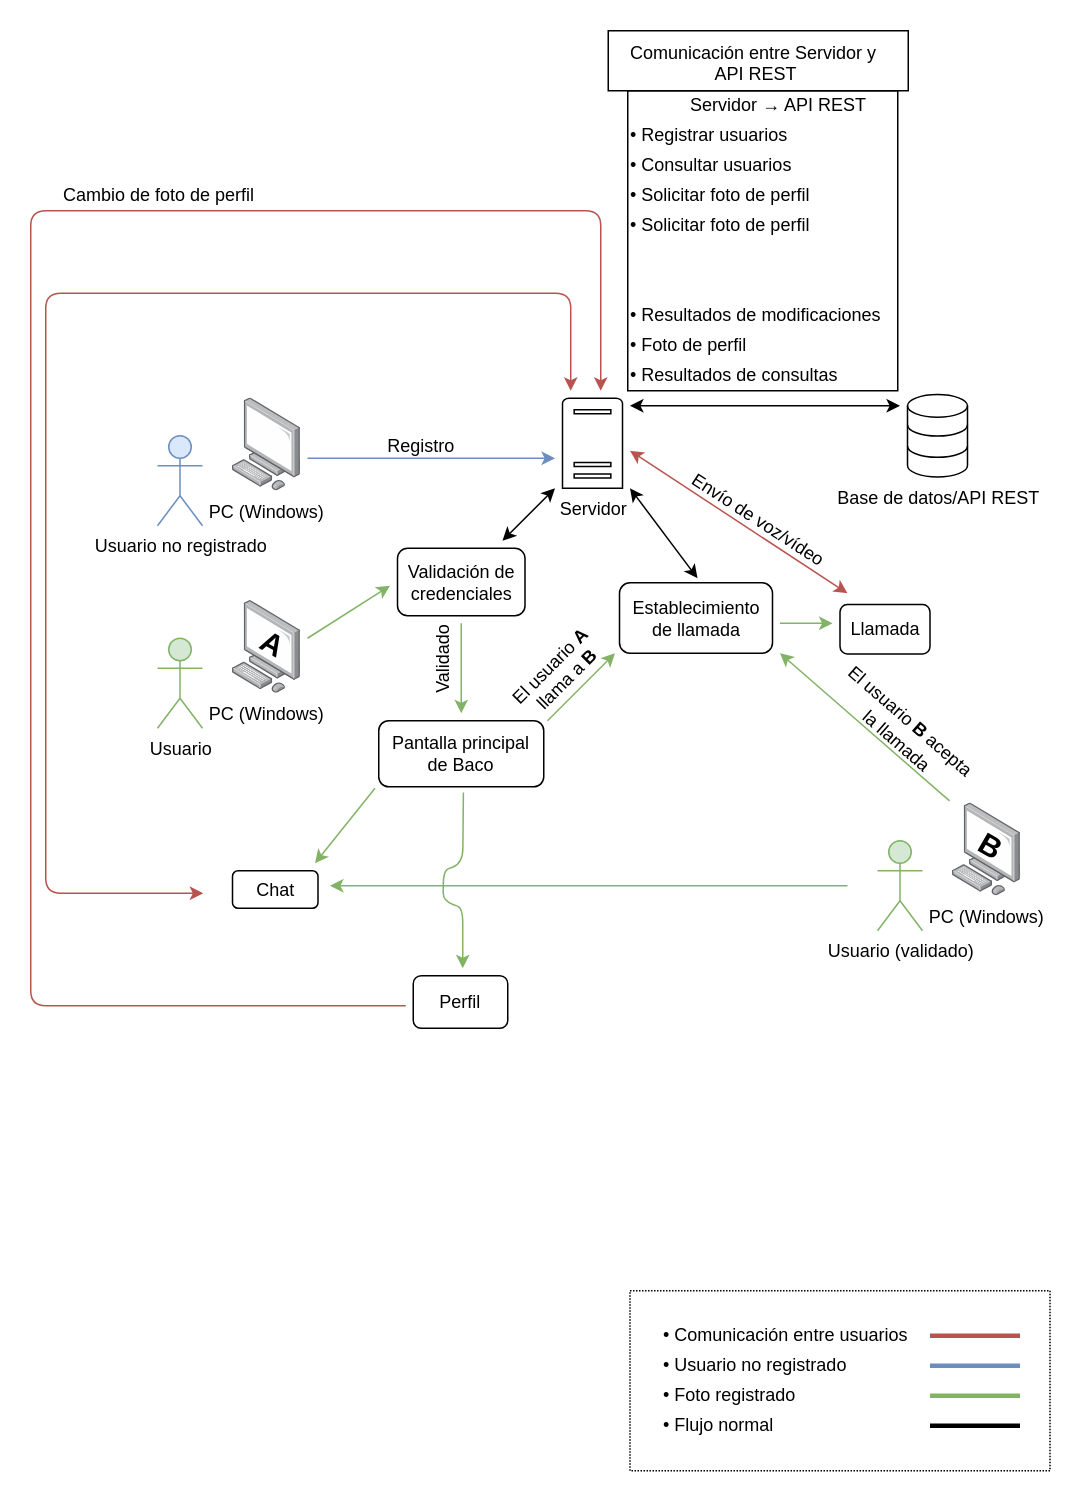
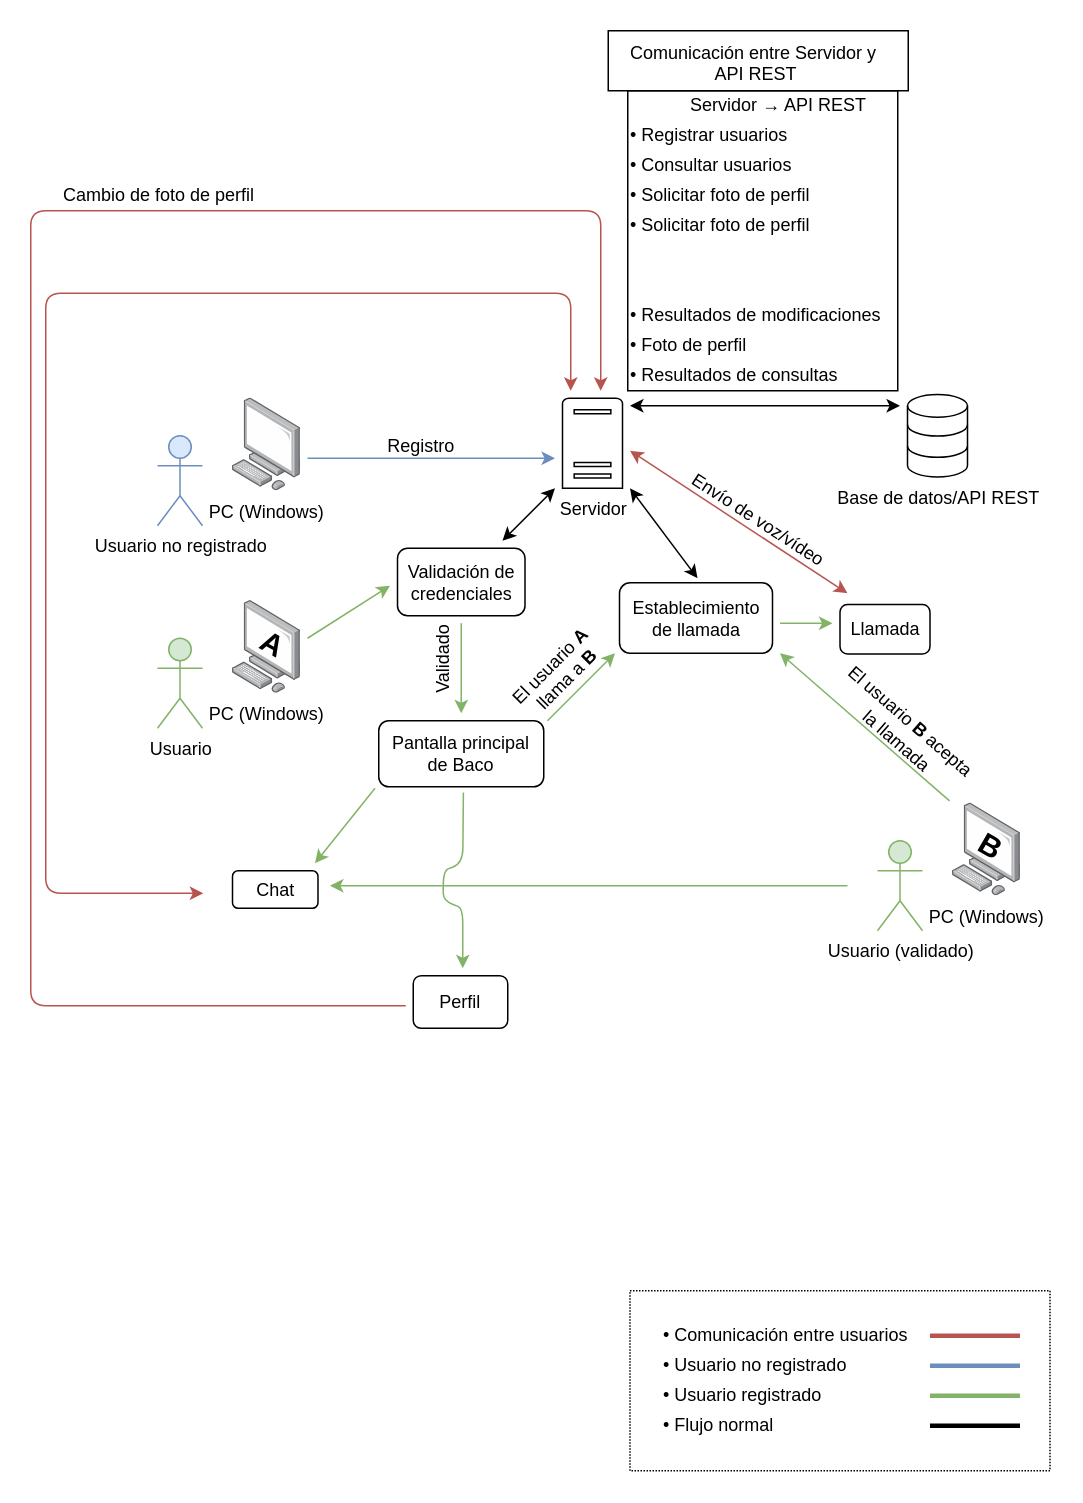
  <mxCell id="0" />
  <mxCell id="1" parent="0" />
  <mxCell id="2" value="" style="rounded=0;whiteSpace=wrap;html=1;labelBackgroundColor=none;strokeWidth=1;fillColor=none;dashed=1;dashPattern=1 1;" vertex="1" parent="1"><mxGeometry x="419.5" y="860" width="280" height="120" as="geometry" /></mxCell>
  <mxCell id="3" value="" style="rounded=0;whiteSpace=wrap;html=1;labelBackgroundColor=none;strokeWidth=1;fillColor=none;" vertex="1" parent="1"><mxGeometry x="405" y="20" width="200" height="40" as="geometry" /></mxCell>
  <mxCell id="4" value="" style="rounded=0;whiteSpace=wrap;html=1;labelBackgroundColor=none;strokeWidth=1;fillColor=none;" vertex="1" parent="1"><mxGeometry x="418" y="60" width="180" height="200" as="geometry" /></mxCell>
  <mxCell id="5" value="Usuario" style="shape=umlActor;verticalLabelPosition=bottom;labelBackgroundColor=none;verticalAlign=top;html=1;outlineConnect=0;fillColor=#d5e8d4;strokeColor=#82b366;" vertex="1" parent="1"><mxGeometry x="104.5" y="425" width="30" height="60" as="geometry" /></mxCell>
  <mxCell id="6" value="PC (Windows)" style="points=[];aspect=fixed;html=1;align=center;shadow=0;dashed=0;image;image=img/lib/allied_telesis/computer_and_terminals/Personal_Computer.svg;labelBackgroundColor=none;imageBackground=none;" vertex="1" parent="1"><mxGeometry x="154.5" y="400" width="45.6" height="61.8" as="geometry" /></mxCell>
  <mxCell id="7" value="Usuario no registrado" style="shape=umlActor;verticalLabelPosition=bottom;labelBackgroundColor=none;verticalAlign=top;html=1;outlineConnect=0;fillColor=#dae8fc;strokeColor=#6c8ebf;" vertex="1" parent="1"><mxGeometry x="104.5" y="290" width="30" height="60" as="geometry" /></mxCell>
  <mxCell id="8" value="PC (Windows)" style="points=[];aspect=fixed;html=1;align=center;shadow=0;dashed=0;image;image=img/lib/allied_telesis/computer_and_terminals/Personal_Computer.svg;labelBackgroundColor=none;fillColor=#f8cecc;strokeColor=#b85450;" vertex="1" parent="1"><mxGeometry x="154.5" y="265" width="45.6" height="61.8" as="geometry" /></mxCell>
  <mxCell id="9" value="Servidor&lt;br&gt;" style="pointerEvents=1;shadow=0;dashed=0;html=1;strokeColor=#000000;labelPosition=center;verticalLabelPosition=bottom;verticalAlign=top;outlineConnect=0;align=center;shape=mxgraph.office.servers.server_generic;fillColor=none;labelBackgroundColor=#ffffff;fontColor=none;" vertex="1" parent="1"><mxGeometry x="374.5" y="265" width="40" height="60" as="geometry" /></mxCell>
  <mxCell id="10" value="" style="endArrow=classic;html=1;fillColor=#dae8fc;strokeColor=#6c8ebf;" edge="1" parent="1"><mxGeometry width="50" height="50" relative="1" as="geometry"><mxPoint x="204.5" y="305" as="sourcePoint" /><mxPoint x="369.5" y="305" as="targetPoint" /></mxGeometry></mxCell>
  <mxCell id="11" value="&lt;div&gt;&lt;br&gt;&lt;/div&gt;" style="text;html=1;resizable=0;points=[];align=center;verticalAlign=middle;labelBackgroundColor=#ffffff;" vertex="1" connectable="0" parent="10"><mxGeometry x="-0.102" y="2" relative="1" as="geometry"><mxPoint as="offset" /></mxGeometry></mxCell>
  <mxCell id="12" value="Registro" style="text;html=1;resizable=0;points=[];align=center;verticalAlign=middle;labelBackgroundColor=none;" vertex="1" connectable="0" parent="10"><mxGeometry x="-0.119" relative="1" as="geometry"><mxPoint x="2" y="-9" as="offset" /></mxGeometry></mxCell>
  <mxCell id="13" value="Base de datos/API REST" style="html=1;verticalLabelPosition=bottom;align=center;labelBackgroundColor=#ffffff;verticalAlign=top;strokeWidth=1;strokeColor=#000000;fillColor=none;shadow=0;dashed=0;shape=mxgraph.ios7.icons.data;fontColor=none;" vertex="1" parent="1"><mxGeometry x="604.5" y="262.5" width="40" height="55" as="geometry" /></mxCell>
  <mxCell id="14" value="" style="startArrow=classic;endArrow=classic;html=1;" edge="1" parent="1"><mxGeometry width="50" height="50" relative="1" as="geometry"><mxPoint x="419.5" y="270" as="sourcePoint" /><mxPoint x="599.5" y="270" as="targetPoint" /></mxGeometry></mxCell>
  <mxCell id="15" value="&lt;div&gt;&lt;br&gt;&lt;/div&gt;" style="text;html=1;resizable=0;points=[];align=center;verticalAlign=middle;labelBackgroundColor=#ffffff;" vertex="1" connectable="0" parent="14"><mxGeometry x="-0.102" y="2" relative="1" as="geometry"><mxPoint as="offset" /></mxGeometry></mxCell>
  <mxCell id="16" value="• Consultar usuarios" style="text;html=1;resizable=0;points=[];autosize=1;align=left;verticalAlign=top;spacingTop=-4;" vertex="1" parent="1"><mxGeometry x="417.5" y="100" width="120" height="20" as="geometry" /></mxCell>
  <mxCell id="17" value="• Registrar usuarios" style="text;html=1;resizable=0;points=[];autosize=1;align=left;verticalAlign=top;spacingTop=-4;" vertex="1" parent="1"><mxGeometry x="417.5" y="80" width="120" height="20" as="geometry" /></mxCell>
  <mxCell id="18" value="Validación de credenciales" style="rounded=1;whiteSpace=wrap;html=1;labelBackgroundColor=none;fillColor=none;" vertex="1" parent="1"><mxGeometry x="264.5" y="365" width="85" height="45" as="geometry" /></mxCell>
  <mxCell id="19" value="" style="endArrow=classic;html=1;fillColor=#d5e8d4;strokeColor=#82b366;" edge="1" parent="1"><mxGeometry width="50" height="50" relative="1" as="geometry"><mxPoint x="204.5" y="425" as="sourcePoint" /><mxPoint x="259.5" y="390" as="targetPoint" /></mxGeometry></mxCell>
  <mxCell id="20" value="" style="startArrow=classic;endArrow=classic;html=1;" edge="1" parent="1"><mxGeometry width="50" height="50" relative="1" as="geometry"><mxPoint x="334.5" y="360" as="sourcePoint" /><mxPoint x="369.5" y="325" as="targetPoint" /></mxGeometry></mxCell>
  <mxCell id="21" value="" style="endArrow=classic;html=1;fillColor=#d5e8d4;strokeColor=#82b366;" edge="1" parent="1"><mxGeometry width="50" height="50" relative="1" as="geometry"><mxPoint x="307" y="415" as="sourcePoint" /><mxPoint x="307" y="475" as="targetPoint" /></mxGeometry></mxCell>
  <mxCell id="22" value="Validado" style="text;html=1;resizable=0;points=[];align=center;verticalAlign=middle;labelBackgroundColor=none;rotation=-90;" vertex="1" connectable="0" parent="21"><mxGeometry x="-0.497" relative="1" as="geometry"><mxPoint x="-12.5" y="10" as="offset" /></mxGeometry></mxCell>
  <mxCell id="23" value="Pantalla principal de Baco" style="rounded=1;whiteSpace=wrap;html=1;labelBackgroundColor=none;strokeWidth=1;fillColor=none;" vertex="1" parent="1"><mxGeometry x="252" y="480" width="110" height="44" as="geometry" /></mxCell>
  <mxCell id="24" value="&lt;div style=&quot;text-align: center&quot;&gt;&lt;span&gt;Servidor → API REST&lt;/span&gt;&lt;/div&gt;" style="text;html=1;resizable=0;points=[];autosize=1;align=left;verticalAlign=top;spacingTop=-4;" vertex="1" parent="1"><mxGeometry x="457.5" y="60" width="130" height="20" as="geometry" /></mxCell>
  <mxCell id="25" value="• Resultados de&amp;nbsp;modificaciones" style="text;html=1;resizable=0;points=[];autosize=1;align=left;verticalAlign=top;spacingTop=-4;" vertex="1" parent="1"><mxGeometry x="417.5" y="200" width="180" height="20" as="geometry" /></mxCell>
  <mxCell id="26" value="• Solicitar foto de perfil" style="text;html=1;resizable=0;points=[];autosize=1;align=left;verticalAlign=top;spacingTop=-4;" vertex="1" parent="1"><mxGeometry x="417.5" y="120" width="135" height="20" as="geometry" /></mxCell>
  <mxCell id="27" value="• Foto de perfil" style="text;html=1;resizable=0;points=[];autosize=1;align=left;verticalAlign=top;spacingTop=-4;" vertex="1" parent="1"><mxGeometry x="417.5" y="220" width="90" height="20" as="geometry" /></mxCell>
  <mxCell id="28" value="• Resultados de consultas" style="text;html=1;resizable=0;points=[];autosize=1;align=left;verticalAlign=top;spacingTop=-4;" vertex="1" parent="1"><mxGeometry x="417.5" y="240" width="150" height="20" as="geometry" /></mxCell>
  <mxCell id="29" value="&lt;div style=&quot;text-align: center&quot;&gt;&lt;span&gt;Comunicación entre Servidor y&amp;nbsp;&lt;/span&gt;&lt;/div&gt;&lt;div style=&quot;text-align: center&quot;&gt;&lt;span&gt;API REST&lt;/span&gt;&lt;/div&gt;" style="text;html=1;resizable=0;points=[];autosize=1;align=left;verticalAlign=top;spacingTop=-4;" vertex="1" parent="1"><mxGeometry x="417.5" y="25" width="180" height="30" as="geometry" /></mxCell>
  <mxCell id="30" value="" style="endArrow=none;html=1;fillColor=#dae8fc;strokeColor=#6c8ebf;strokeWidth=3;" edge="1" parent="1"><mxGeometry width="50" height="50" relative="1" as="geometry"><mxPoint x="619.5" y="910" as="sourcePoint" /><mxPoint x="679.5" y="910" as="targetPoint" /></mxGeometry></mxCell>
  <mxCell id="31" value="" style="endArrow=none;html=1;fillColor=#d5e8d4;strokeColor=#82b366;strokeWidth=3;" edge="1" parent="1"><mxGeometry width="50" height="50" relative="1" as="geometry"><mxPoint x="619.5" y="930" as="sourcePoint" /><mxPoint x="679.5" y="930" as="targetPoint" /></mxGeometry></mxCell>
  <mxCell id="32" value="• Usuario no registrado" style="text;html=1;resizable=0;points=[];autosize=1;align=left;verticalAlign=top;spacingTop=-4;" vertex="1" parent="1"><mxGeometry x="439.5" y="900" width="135" height="20" as="geometry" /></mxCell>
- <mxCell id="33" value="• Foto registrado" style="text;html=1;resizable=0;points=[];autosize=1;align=left;verticalAlign=top;spacingTop=-4;" vertex="1" parent="1"><mxGeometry x="439.5" y="920" width="120" height="20" as="geometry" /></mxCell>
+ <mxCell id="33" value="• Usuario registrado" style="text;html=1;resizable=0;points=[];autosize=1;align=left;verticalAlign=top;spacingTop=-4;" vertex="1" parent="1"><mxGeometry x="439.5" y="920" width="120" height="20" as="geometry" /></mxCell>
  <mxCell id="34" value="• Flujo normal" style="text;html=1;resizable=0;points=[];autosize=1;align=left;verticalAlign=top;spacingTop=-4;" vertex="1" parent="1"><mxGeometry x="439.5" y="940" width="85" height="20" as="geometry" /></mxCell>
  <mxCell id="35" value="" style="endArrow=none;html=1;strokeWidth=3;" edge="1" parent="1"><mxGeometry width="50" height="50" relative="1" as="geometry"><mxPoint x="619.5" y="950" as="sourcePoint" /><mxPoint x="679.5" y="950" as="targetPoint" /></mxGeometry></mxCell>
  <mxCell id="36" value="Usuario (validado)" style="shape=umlActor;verticalLabelPosition=bottom;labelBackgroundColor=none;verticalAlign=top;html=1;outlineConnect=0;fillColor=#d5e8d4;strokeColor=#82b366;" vertex="1" parent="1"><mxGeometry x="584.5" y="560" width="30" height="60" as="geometry" /></mxCell>
  <mxCell id="37" value="PC (Windows)" style="points=[];aspect=fixed;html=1;align=center;shadow=0;dashed=0;image;image=img/lib/allied_telesis/computer_and_terminals/Personal_Computer.svg;labelBackgroundColor=none;imageBackground=none;" vertex="1" parent="1"><mxGeometry x="634.5" y="535" width="45.6" height="61.8" as="geometry" /></mxCell>
  <mxCell id="38" value="Establecimiento de llamada" style="rounded=1;whiteSpace=wrap;html=1;labelBackgroundColor=none;strokeWidth=1;fillColor=none;" vertex="1" parent="1"><mxGeometry x="412.5" y="388" width="102" height="47" as="geometry" /></mxCell>
  <mxCell id="39" value="" style="endArrow=classic;startArrow=classic;html=1;strokeWidth=1;" edge="1" parent="1"><mxGeometry width="50" height="50" relative="1" as="geometry"><mxPoint x="464.5" y="385" as="sourcePoint" /><mxPoint x="419.5" y="325" as="targetPoint" /></mxGeometry></mxCell>
  <mxCell id="40" value="" style="endArrow=classic;html=1;strokeWidth=1;fillColor=#d5e8d4;strokeColor=#82b366;" edge="1" parent="1"><mxGeometry width="50" height="50" relative="1" as="geometry"><mxPoint x="364.5" y="480" as="sourcePoint" /><mxPoint x="409.5" y="435" as="targetPoint" /></mxGeometry></mxCell>
  <mxCell id="41" value="Llamada" style="rounded=1;whiteSpace=wrap;html=1;labelBackgroundColor=none;strokeWidth=1;fillColor=none;" vertex="1" parent="1"><mxGeometry x="559.5" y="402.5" width="60" height="33" as="geometry" /></mxCell>
  <mxCell id="42" value="" style="endArrow=classic;html=1;strokeWidth=1;fillColor=#d5e8d4;strokeColor=#82b366;" edge="1" parent="1"><mxGeometry width="50" height="50" relative="1" as="geometry"><mxPoint x="519.5" y="415" as="sourcePoint" /><mxPoint x="554.5" y="415" as="targetPoint" /></mxGeometry></mxCell>
  <mxCell id="43" value="" style="endArrow=classic;html=1;strokeWidth=1;exitX=-0.043;exitY=-0.025;exitDx=0;exitDy=0;exitPerimeter=0;fillColor=#d5e8d4;strokeColor=#82b366;" edge="1" parent="1" source="37"><mxGeometry width="50" height="50" relative="1" as="geometry"><mxPoint x="559.5" y="520" as="sourcePoint" /><mxPoint x="519.5" y="435" as="targetPoint" /></mxGeometry></mxCell>
  <mxCell id="44" value="" style="startArrow=classic;endArrow=classic;html=1;strokeWidth=1;fillColor=#f8cecc;strokeColor=#b85450;" edge="1" parent="1"><mxGeometry width="50" height="50" relative="1" as="geometry"><mxPoint x="564.5" y="395" as="sourcePoint" /><mxPoint x="419.5" y="300" as="targetPoint" /></mxGeometry></mxCell>
  <mxCell id="45" value="Envío de voz/vídeo" style="text;html=1;resizable=0;points=[];align=center;verticalAlign=middle;labelBackgroundColor=none;rotation=33;" vertex="1" connectable="0" parent="44"><mxGeometry x="-0.354" y="2" relative="1" as="geometry"><mxPoint x="-12" y="-21" as="offset" /></mxGeometry></mxCell>
  <mxCell id="46" value="" style="endArrow=none;html=1;fillColor=#f8cecc;strokeColor=#b85450;strokeWidth=3;" edge="1" parent="1"><mxGeometry width="50" height="50" relative="1" as="geometry"><mxPoint x="619.5" y="890" as="sourcePoint" /><mxPoint x="679.5" y="890" as="targetPoint" /></mxGeometry></mxCell>
  <mxCell id="47" value="• Comunicación entre usuarios" style="text;html=1;resizable=0;points=[];autosize=1;align=left;verticalAlign=top;spacingTop=-4;" vertex="1" parent="1"><mxGeometry x="439.5" y="880" width="175" height="20" as="geometry" /></mxCell>
  <mxCell id="48" value="&lt;div style=&quot;text-align: center&quot;&gt;&lt;span&gt;El usuario &lt;/span&gt;&lt;b&gt;A&amp;nbsp;&lt;/b&gt;&lt;/div&gt;&lt;div style=&quot;text-align: center&quot;&gt;&lt;span&gt;llama a&lt;/span&gt;&lt;b&gt; B&lt;/b&gt;&lt;/div&gt;" style="text;html=1;resizable=0;points=[];autosize=1;align=left;verticalAlign=top;spacingTop=-4;rotation=-45;" vertex="1" parent="1"><mxGeometry x="334.5" y="429" width="80" height="30" as="geometry" /></mxCell>
  <mxCell id="49" value="&lt;div style=&quot;text-align: center; font-size: 20px;&quot;&gt;&lt;span style=&quot;font-size: 20px;&quot;&gt;&lt;b style=&quot;font-size: 20px;&quot;&gt;A&lt;/b&gt;&lt;/span&gt;&lt;/div&gt;" style="text;html=1;resizable=0;points=[];autosize=1;align=left;verticalAlign=top;spacingTop=-4;rotation=29;fontSize=20;" vertex="1" parent="1"><mxGeometry x="174.5" y="415" width="20" height="20" as="geometry" /></mxCell>
  <mxCell id="50" value="&lt;div style=&quot;text-align: center; font-size: 20px;&quot;&gt;&lt;span style=&quot;font-size: 20px;&quot;&gt;&lt;b style=&quot;font-size: 20px;&quot;&gt;B&lt;/b&gt;&lt;/span&gt;&lt;/div&gt;" style="text;html=1;resizable=0;points=[];autosize=1;align=left;verticalAlign=top;spacingTop=-4;rotation=30;fontSize=20;" vertex="1" parent="1"><mxGeometry x="654.5" y="549.5" width="17" height="18" as="geometry" /></mxCell>
  <mxCell id="51" value="&lt;div style=&quot;text-align: center&quot;&gt;&lt;span style=&quot;font-size: 12px ; color: rgb(0 , 0 , 0)&quot;&gt;El usuario &lt;/span&gt;&lt;b style=&quot;font-size: 12px ; color: rgb(0 , 0 , 0)&quot;&gt;B&lt;/b&gt;&lt;span style=&quot;font-size: 12px ; color: rgb(0 , 0 , 0)&quot;&gt;&amp;nbsp;acepta&amp;nbsp;&lt;/span&gt;&lt;/div&gt;&lt;font style=&quot;font-size: 12px&quot; color=&quot;#000000&quot;&gt;&lt;div style=&quot;text-align: center&quot;&gt;&lt;span&gt;la llamada&lt;/span&gt;&lt;/div&gt;&lt;/font&gt;" style="text;html=1;resizable=0;points=[];autosize=1;align=left;verticalAlign=top;spacingTop=-4;fontSize=20;fontColor=#00FF00;rotation=41;" vertex="1" parent="1"><mxGeometry x="544.5" y="464" width="120" height="55" as="geometry" /></mxCell>
  <mxCell id="52" value="" style="endArrow=classic;html=1;strokeWidth=1;fontSize=20;fontColor=#00FF00;fillColor=#d5e8d4;strokeColor=#82b366;" edge="1" parent="1"><mxGeometry width="50" height="50" relative="1" as="geometry"><mxPoint x="249.5" y="525" as="sourcePoint" /><mxPoint x="209.5" y="575" as="targetPoint" /></mxGeometry></mxCell>
  <mxCell id="53" value="&lt;font color=&quot;#000000&quot; style=&quot;font-size: 12px;&quot;&gt;Chat&lt;/font&gt;" style="rounded=1;whiteSpace=wrap;html=1;labelBackgroundColor=none;strokeWidth=1;fillColor=none;fontSize=12;fontColor=#00FF00;" vertex="1" parent="1"><mxGeometry x="154.5" y="580" width="57" height="25" as="geometry" /></mxCell>
  <mxCell id="54" value="" style="endArrow=classic;html=1;strokeWidth=1;fontSize=12;fontColor=#00FF00;fillColor=#d5e8d4;strokeColor=#82b366;" edge="1" parent="1"><mxGeometry width="50" height="50" relative="1" as="geometry"><mxPoint x="564.5" y="590" as="sourcePoint" /><mxPoint x="219.5" y="590" as="targetPoint" /></mxGeometry></mxCell>
  <mxCell id="55" value="" style="endArrow=classic;startArrow=classic;html=1;strokeWidth=1;fontSize=12;fontColor=#00FF00;fillColor=#f8cecc;strokeColor=#b85450;" edge="1" parent="1"><mxGeometry width="50" height="50" relative="1" as="geometry"><mxPoint x="380" y="260" as="sourcePoint" /><mxPoint x="135" y="595" as="targetPoint" /><Array as="points"><mxPoint x="380" y="195" /><mxPoint x="30" y="195" /><mxPoint x="30" y="595" /></Array></mxGeometry></mxCell>
  <mxCell id="56" value="• Solicitar foto de perfil" style="text;html=1;resizable=0;points=[];autosize=1;align=left;verticalAlign=top;spacingTop=-4;" vertex="1" parent="1"><mxGeometry x="418" y="140" width="135" height="20" as="geometry" /></mxCell>
  <mxCell id="57" value="" style="endArrow=classic;html=1;strokeWidth=1;fontSize=12;fontColor=#00FF00;exitX=0.513;exitY=1.088;exitDx=0;exitDy=0;exitPerimeter=0;fillColor=#d5e8d4;strokeColor=#82b366;shadow=0;comic=0;rounded=1;" edge="1" parent="1" source="23"><mxGeometry width="50" height="50" relative="1" as="geometry"><mxPoint x="290" y="655" as="sourcePoint" /><mxPoint x="308" y="645" as="targetPoint" /><Array as="points"><mxPoint x="308" y="575" /><mxPoint x="295" y="580" /><mxPoint x="295" y="600" /><mxPoint x="308" y="605" /></Array></mxGeometry></mxCell>
  <mxCell id="58" value="&lt;font color=&quot;#000000&quot;&gt;Perfil&lt;/font&gt;" style="rounded=1;whiteSpace=wrap;html=1;labelBackgroundColor=none;strokeColor=#000000;strokeWidth=1;fillColor=none;fontSize=12;fontColor=#00FF00;" vertex="1" parent="1"><mxGeometry x="275" y="650" width="63" height="35" as="geometry" /></mxCell>
  <mxCell id="59" value="" style="endArrow=classic;html=1;shadow=0;strokeColor=#b85450;strokeWidth=1;fontSize=12;fontColor=#00FF00;fillColor=#f8cecc;" edge="1" parent="1"><mxGeometry width="50" height="50" relative="1" as="geometry"><mxPoint x="270" y="670" as="sourcePoint" /><mxPoint x="400" y="260" as="targetPoint" /><Array as="points"><mxPoint x="20" y="670" /><mxPoint x="20" y="140" /><mxPoint x="400" y="140" /></Array></mxGeometry></mxCell>
  <mxCell id="60" value="&lt;font color=&quot;#000000&quot;&gt;Cambio de foto de perfil&lt;/font&gt;" style="text;html=1;resizable=0;points=[];autosize=1;align=left;verticalAlign=top;spacingTop=-4;fontSize=12;fontColor=#00FF00;" vertex="1" parent="1"><mxGeometry x="40" y="120" width="140" height="20" as="geometry" /></mxCell>
